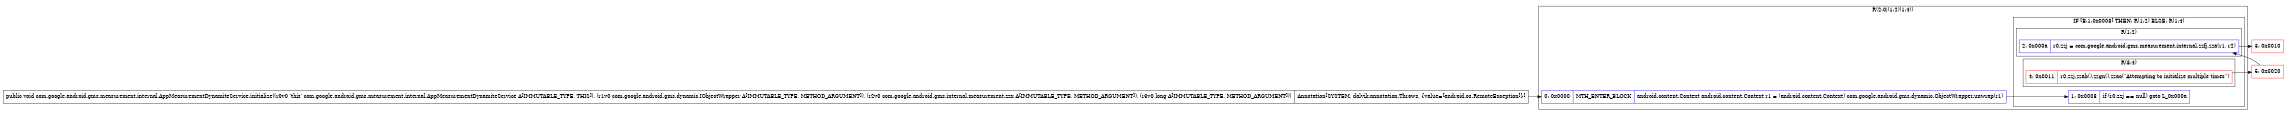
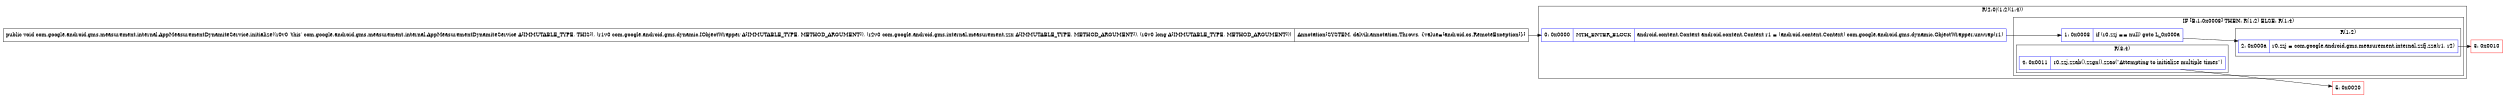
  digraph {
    rankdir=LR
    node [color=blue shape=record]
    n1 [label="{2\:\ 0x000a|r0.zzj = com.google.android.gms.measurement.internal.zzfj.zza(r1, r2)\l}"]
-   n2 [color=red label="{4\:\ 0x0011|r0.zzj.zzab().zzgn().zzao(\"Attempting to initialize multiple times\")\l}"]
+   n2 [label="{4\:\ 0x0011|r0.zzj.zzab().zzgn().zzao(\"Attempting to initialize multiple times\")\l}"]
    n3 [label="{1\:\ 0x0008|if (r0.zzj == null) goto L_0x000a\l}"]
    n4 [label="{0\:\ 0x0000|MTH_ENTER_BLOCK\l|android.content.Context android.content.Context r1 = (android.content.Context) com.google.android.gms.dynamic.ObjectWrapper.unwrap(r1)\l}"]
    n5 [color=red label="{3\:\ 0x0010}"]
    n6 [color=red label="{5\:\ 0x0020}"]
    n7 [label="{public void com.google.android.gms.measurement.internal.AppMeasurementDynamiteService.initialize((r0v0 'this' com.google.android.gms.measurement.internal.AppMeasurementDynamiteService A[IMMUTABLE_TYPE, THIS]), (r1v0 com.google.android.gms.dynamic.IObjectWrapper A[IMMUTABLE_TYPE, METHOD_ARGUMENT]), (r2v0 com.google.android.gms.internal.measurement.zzx A[IMMUTABLE_TYPE, METHOD_ARGUMENT]), (r3v0 long A[IMMUTABLE_TYPE, METHOD_ARGUMENT]))  | Annotation[SYSTEM, dalvik.annotation.Throws, \{value=[android.os.RemoteException]\}]\l}" color=""]
    subgraph cluster_1 {
      label="R(2:0|(1:2)(1:4))"
      n4
      subgraph cluster_2 {
        label="IF [B:1:0x0008] THEN: R(1:2) ELSE: R(1:4)"
        n3
        subgraph cluster_3 {
          label="R(1:2)"
          n1
        }
        subgraph cluster_4 {
          label="R(8:4)"
          n2
        }
      }
    }
    n1 -> n5
    n2 -> n6
-   n6 -> n1
+   n3 -> n1
    n4 -> n3
    n7 -> n4
  }
